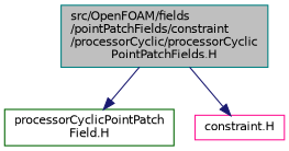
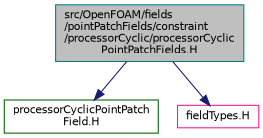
  digraph {
    node [fontname=Helvetica fontsize=10 shape=record]
    edge [color=midnightblue fontname=Helvetica fontsize=10 labelfontname=Helvetica labelfontsize=10 style=solid]
    n1 [color=teal fillcolor=grey75 fontcolor=black height=0.2 label="src/OpenFOAM/fields\l/pointPatchFields/constraint\l/processorCyclic/processorCyclic\lPointPatchFields.H" style=filled width=0.4]
    n2 [color=darkgreen height=0.2 label="processorCyclicPointPatch\lField.H" width=0.4]
-   n3 [color=deeppink height=0.2 label="constraint.H" width=0.4]
+   n3 [color=deeppink height=0.2 label="fieldTypes.H" width=0.4]
    n1 -> n2
    n1 -> n3
  }
